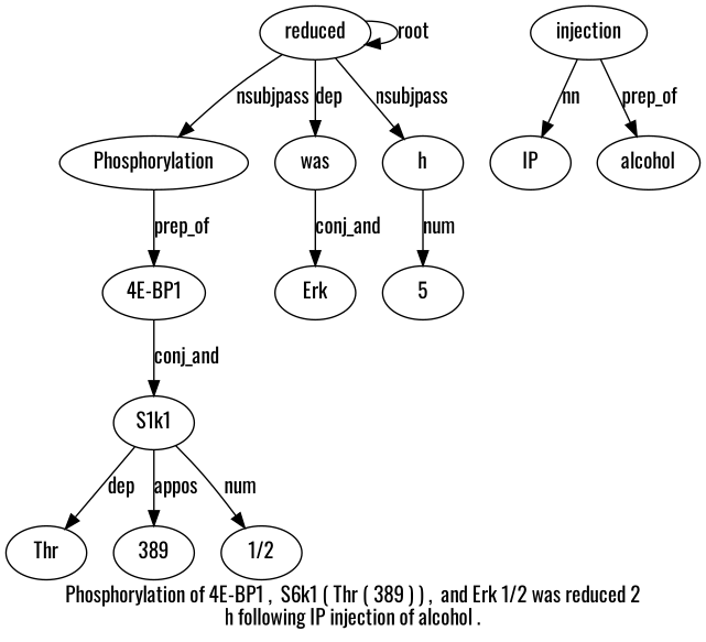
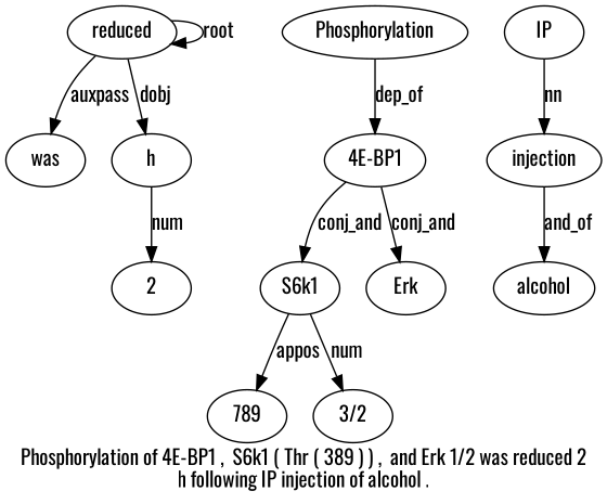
  digraph {
    fontname=Oswald
    label="Phosphorylation of 4E-BP1 ,  S6k1 ( Thr ( 389 ) ) ,  and Erk 1/2 was reduced 2\nh following IP injection of alcohol ."
    node [fillcolor=white fontname=Oswald style=filled]
    edge [fontname=Oswald]
    n1 [label=reduced]
    n2 [label=Phosphorylation]
    n3 [label=was]
    n4 [label=h]
    n5 [label="4E-BP1"]
-   n6 [label=5]
-   n7 [label=S1k1]
+   n6 [label=2]
+   n7 [label=S6k1]
    n8 [label=Erk]
-   n9 [label=Thr]
-   n10 [label=389]
-   n11 [label="1/2"]
+   n10 [label=789]
+   n11 [label="3/2"]
    n12 [label=injection]
    n13 [label=IP]
    n14 [label=alcohol]
    n1 -> n1 [label=root]
-   n1 -> n2 [label=nsubjpass]
-   n1 -> n3 [label=dep]
-   n1 -> n4 [label=nsubjpass]
-   n2 -> n5 [label=prep_of]
+   n1 -> n3 [label=auxpass]
+   n1 -> n4 [label=dobj]
+   n2 -> n5 [label=dep_of]
    n4 -> n6 [label=num]
    n5 -> n7 [label=conj_and]
-   n3 -> n8 [label=conj_and]
-   n7 -> n9 [label=dep]
+   n5 -> n8 [label=conj_and]
    n7 -> n10 [label=appos]
    n7 -> n11 [label=num]
-   n12 -> n13 [label=nn]
-   n12 -> n14 [label=prep_of]
+   n13 -> n12 [label=nn]
+   n12 -> n14 [label=and_of]
  }
